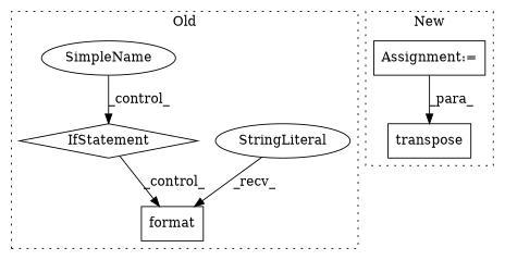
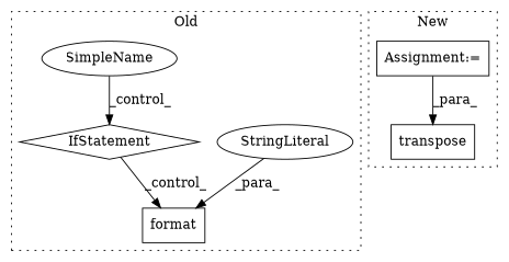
  digraph {
    node [a=32 shape=box]
    n1 [l="7,1" label=format s="13548,13565"]
    n2 [a=45 l=6 label=StringLiteral s=13541 shape=ellipse]
    n3 [a=25 l="4,2" label=IfStatement s="13484,13506" shape=diamond]
    n4 [a=42 label=SimpleName shape=ellipse]
    n5 [l="10,1" label=transpose s="13774,13789"]
    n6 [a=7 l=1 label="Assignment:=" s=13770]
    subgraph cluster_1 {
      label=Old
      style=dotted
      n1
      n2
      n3
      n4
    }
    subgraph cluster_2 {
      label=New
      style=dotted
      n5
      n6
    }
-   n2 -> n1 [label=_recv_]
+   n2 -> n1 [label=_para_]
    n3 -> n1 [label=_control_]
    n4 -> n3 [label=_control_]
    n6 -> n5 [label=_para_]
  }
